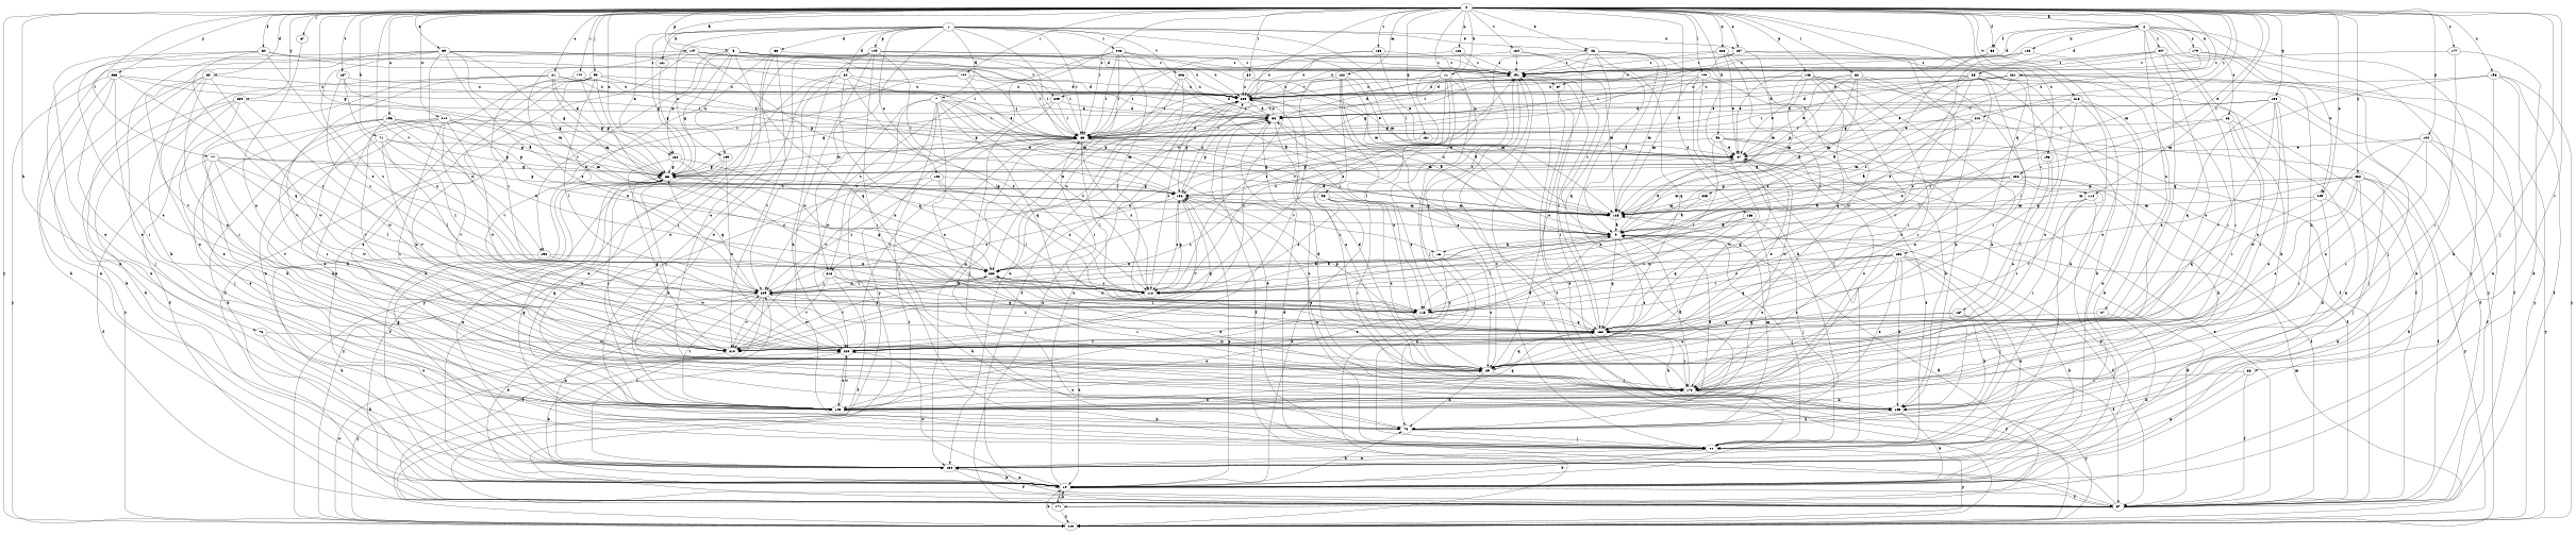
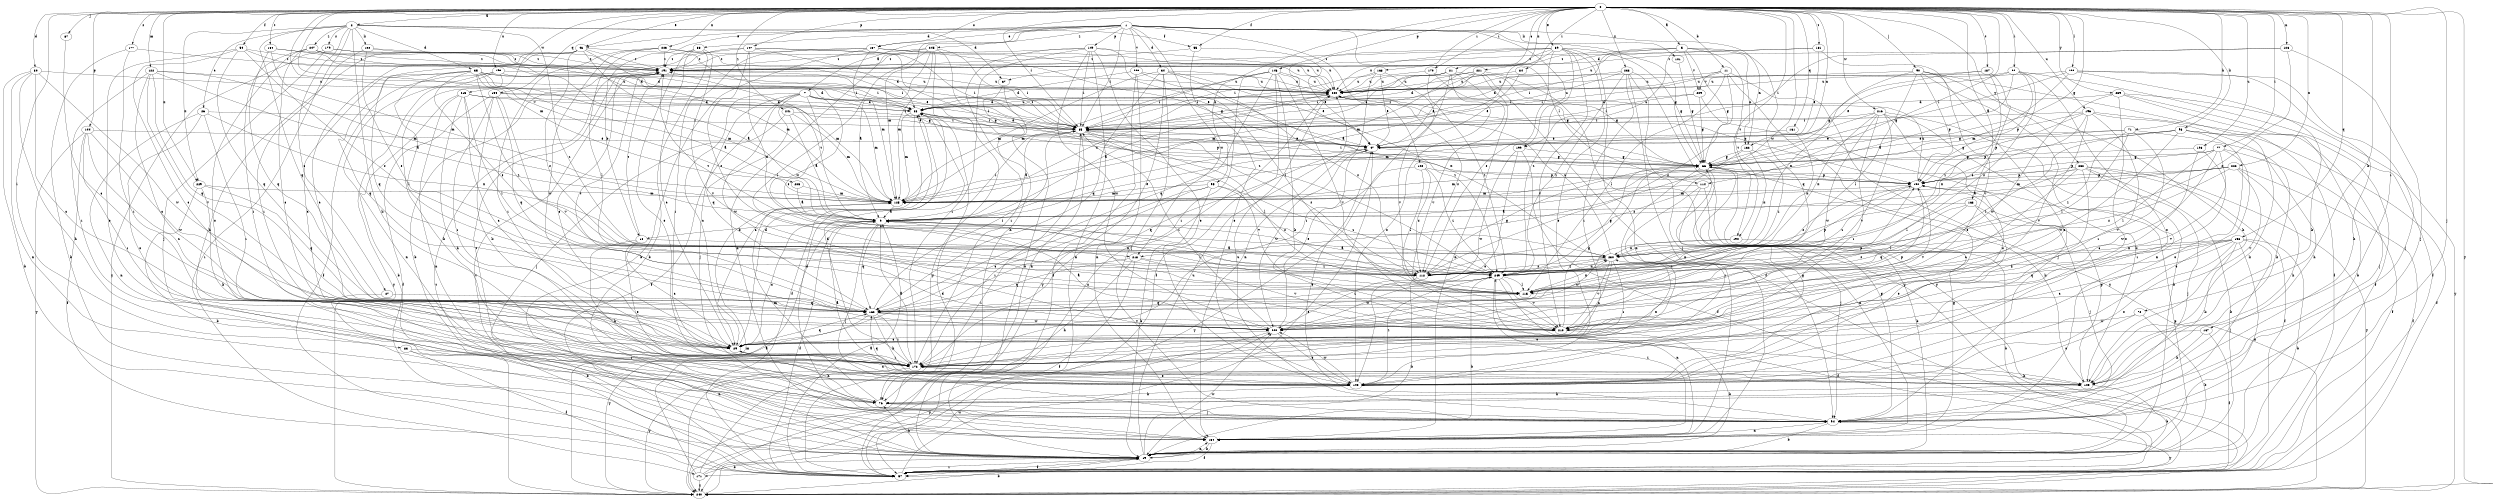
  strict digraph {
    0
    2
    5
    11
    21
    30
    39
    46
    54
    55
    66
    71
    72
    77
    82
    83
    84
    85
    87
    90
    94
    95
    98
    106
    114
    122
    125
    126
    132
    137
    144
    146
    147
    154
    158
    161
    163
    167
    168
    170
    177
-   183
+   183 [label=181]
    184
    187
    190
    193
    196
    198
    205
    215
    216
    218
    221
    222
    223
    229
    232
    233
    239
    240
    241
    26
    27
    35
    37
    102
    105
    162
    171
    179
    247
    249
    199
    191
    209
    38
    n77 [label=112]
    115
    143
    200
    172
    210
    29
    220
    76
    19
    134
    9
    47
    152
    57
    230
    1
    7
    16
    33
    34
    101
    142
    149
    206
    245
    0 -> 2 [label=a]
    0 -> 5 [label=a]
    0 -> 11 [label=b]
    0 -> 21 [label=c]
    0 -> 30 [label=d]
    0 -> 39 [label=e]
    0 -> 46 [label=e]
    0 -> 54 [label=f]
    0 -> 55 [label=f]
    0 -> 66 [label=g]
    0 -> 71 [label=h]
    0 -> 72 [label=h]
    0 -> 77 [label=i]
    0 -> 82 [label=i]
    0 -> 83 [label=i]
    0 -> 84 [label=i]
    0 -> 85 [label=i]
    0 -> 87 [label=j]
    0 -> 90 [label=j]
    0 -> 94 [label=j]
    0 -> 95 [label=k]
    0 -> 98 [label=k]
    0 -> 106 [label=l]
    0 -> 114 [label=l]
    0 -> 122 [label=m]
    0 -> 125 [label=m]
    0 -> 126 [label=n]
    0 -> 132 [label=n]
    0 -> 137 [label=o]
    0 -> 144 [label=p]
    0 -> 146 [label=p]
    0 -> 147 [label=p]
    0 -> 154 [label=q]
    0 -> 158 [label=q]
    0 -> 161 [label=q]
    0 -> 163 [label=a]
    0 -> 167 [label=r]
    0 -> 168 [label=r]
    0 -> 170 [label=r]
    0 -> 177 [label=s]
    0 -> 183 [label=t]
    0 -> 184 [label=t]
    0 -> 187 [label=t]
    0 -> 190 [label=t]
    0 -> 193 [label=u]
    0 -> 196 [label=u]
    0 -> 198 [label=u]
    0 -> 205 [label=v]
    0 -> 215 [label=w]
    0 -> 216 [label=w]
    0 -> 218 [label=w]
    0 -> 221 [label=x]
    0 -> 222 [label=x]
    0 -> 223 [label=x]
    0 -> 229 [label=x]
    0 -> 232 [label=y]
    0 -> 233 [label=y]
    0 -> 239 [label=y]
    0 -> 240 [label=y]
    0 -> 241 [label=z]
    2 -> 55 [label=f]
    2 -> 229 [label=x]
    2 -> 26 [label=c]
    2 -> 27 [label=c]
    2 -> 35 [label=d]
    2 -> 37 [label=d]
    2 -> 102 [label=k]
    2 -> 105 [label=k]
    2 -> 162 [label=q]
    2 -> 171 [label=r]
    2 -> 179 [label=s]
    2 -> 247 [label=z]
    2 -> 249 [label=z]
    5 -> 66 [label=g]
    5 -> 85 [label=i]
    5 -> 132 [label=n]
    5 -> 190 [label=t]
    5 -> 37 [label=d]
    5 -> 162 [label=q]
    5 -> 199 [label=u]
    5 -> 191 [label=t]
    5 -> 209 [label=v]
    11 -> 85 [label=i]
    11 -> 240 [label=y]
    11 -> 209 [label=v]
    11 -> 38 [label=d]
    11 -> n77 [label=s]
    11 -> 115 [label=l]
    11 -> 143 [label=o]
    21 -> 66 [label=g]
    21 -> 85 [label=i]
    21 -> 125 [label=m]
    21 -> 143 [label=o]
    21 -> 200 [label=u]
    21 -> 172 [label=r]
    21 -> 210 [label=v]
    30 -> 200 [label=u]
    30 -> 29 [label=c]
    30 -> 220 [label=w]
    30 -> 76 [label=h]
    30 -> 19 [label=b]
    30 -> 134 [label=n]
    39 -> 66 [label=g]
    39 -> 85 [label=i]
    39 -> 125 [label=m]
    39 -> 249 [label=z]
    39 -> 191 [label=t]
    39 -> n77 [label=s]
    39 -> 143 [label=o]
    39 -> 200 [label=u]
    39 -> 210 [label=v]
    39 -> 134 [label=n]
    39 -> 9 [label=a]
    46 -> 125 [label=m]
    46 -> 162 [label=q]
    46 -> 191 [label=t]
    46 -> n77 [label=s]
    46 -> 29 [label=c]
    46 -> 76 [label=h]
    46 -> 9 [label=a]
    46 -> 47 [label=e]
    54 -> 162 [label=q]
    54 -> 191 [label=t]
    54 -> 38 [label=d]
    54 -> n77 [label=s]
    54 -> 143 [label=o]
    54 -> 29 [label=c]
    55 -> 191 [label=t]
    55 -> 143 [label=o]
    55 -> 47 [label=e]
    66 -> 85 [label=i]
    66 -> 105 [label=k]
    66 -> 172 [label=r]
    66 -> 134 [label=n]
    66 -> 152 [label=p]
    71 -> 66 [label=g]
    71 -> 105 [label=k]
    71 -> 249 [label=z]
    71 -> 115 [label=l]
    71 -> 210 [label=v]
    71 -> 47 [label=e]
    72 -> 143 [label=o]
    72 -> 220 [label=w]
    72 -> 19 [label=b]
    77 -> 66 [label=g]
    77 -> 115 [label=l]
    77 -> 143 [label=o]
    77 -> 210 [label=v]
    77 -> 220 [label=w]
    77 -> 152 [label=p]
    77 -> 57 [label=f]
    82 -> n77 [label=s]
    82 -> 143 [label=o]
    82 -> 200 [label=u]
    82 -> 9 [label=a]
    82 -> 47 [label=e]
    82 -> 152 [label=p]
    82 -> 57 [label=f]
    83 -> 172 [label=r]
    83 -> 134 [label=n]
    83 -> 57 [label=f]
    84 -> 200 [label=u]
    84 -> 47 [label=e]
    85 -> 191 [label=t]
    85 -> 38 [label=d]
    85 -> n77 [label=s]
    85 -> 115 [label=l]
    85 -> 210 [label=v]
    85 -> 76 [label=h]
    85 -> 9 [label=a]
    85 -> 47 [label=e]
    87 -> 29 [label=c]
    90 -> 105 [label=k]
    90 -> 115 [label=l]
    90 -> 143 [label=o]
    90 -> 200 [label=u]
    90 -> 134 [label=n]
    90 -> 152 [label=p]
    90 -> 57 [label=f]
    90 -> 230 [label=x]
    94 -> 66 [label=g]
    94 -> 240 [label=y]
    94 -> 191 [label=t]
    94 -> 38 [label=d]
    94 -> 200 [label=u]
    94 -> 19 [label=b]
    94 -> 134 [label=n]
    94 -> 47 [label=e]
    95 -> 125 [label=m]
    95 -> 249 [label=z]
    95 -> n77 [label=s]
    95 -> 172 [label=r]
    95 -> 29 [label=c]
    95 -> 19 [label=b]
    98 -> 105 [label=k]
    98 -> 115 [label=l]
    98 -> 143 [label=o]
    98 -> 220 [label=w]
    98 -> 47 [label=e]
    98 -> 152 [label=p]
    98 -> 57 [label=f]
    106 -> 66 [label=g]
    106 -> 94 [label=j]
    106 -> 125 [label=m]
    106 -> 105 [label=k]
    106 -> 200 [label=u]
    106 -> 76 [label=h]
    114 -> 94 [label=j]
    114 -> 125 [label=m]
    114 -> 172 [label=r]
    114 -> 19 [label=b]
    122 -> 125 [label=m]
    122 -> 162 [label=q]
    122 -> 200 [label=u]
    122 -> 172 [label=r]
    122 -> 210 [label=v]
    122 -> 29 [label=c]
    122 -> 9 [label=a]
    125 -> 200 [label=u]
    125 -> 9 [label=a]
    126 -> 85 [label=i]
    126 -> 94 [label=j]
    126 -> 191 [label=t]
    126 -> n77 [label=s]
    132 -> 66 [label=g]
    132 -> 249 [label=z]
    132 -> n77 [label=s]
    132 -> 230 [label=x]
    137 -> 66 [label=g]
    137 -> 125 [label=m]
    137 -> 191 [label=t]
    137 -> 200 [label=u]
    137 -> 172 [label=r]
    137 -> 19 [label=b]
    144 -> 240 [label=y]
    144 -> 172 [label=r]
    144 -> 29 [label=c]
    144 -> 220 [label=w]
    144 -> 47 [label=e]
    144 -> 57 [label=f]
    146 -> 85 [label=i]
    146 -> 125 [label=m]
    146 -> 105 [label=k]
    146 -> 162 [label=q]
    146 -> 200 [label=u]
    146 -> 172 [label=r]
    146 -> 210 [label=v]
    146 -> 47 [label=e]
    146 -> 57 [label=f]
    147 -> 85 [label=i]
    147 -> 191 [label=t]
    147 -> 38 [label=d]
    147 -> n77 [label=s]
    147 -> 19 [label=b]
    147 -> 152 [label=p]
    147 -> 230 [label=x]
    154 -> 85 [label=i]
    154 -> 105 [label=k]
    154 -> 162 [label=q]
    154 -> 38 [label=d]
    154 -> 172 [label=r]
    154 -> 210 [label=v]
    154 -> 57 [label=f]
    158 -> 94 [label=j]
    158 -> 105 [label=k]
    158 -> 162 [label=q]
    158 -> n77 [label=s]
    158 -> 115 [label=l]
    158 -> 143 [label=o]
    158 -> 29 [label=c]
    158 -> 19 [label=b]
    158 -> 134 [label=n]
    158 -> 230 [label=x]
    161 -> 47 [label=e]
    161 -> 230 [label=x]
    163 -> 94 [label=j]
    163 -> 162 [label=q]
    163 -> 115 [label=l]
    163 -> 143 [label=o]
    163 -> 9 [label=a]
    167 -> 105 [label=k]
-   167 -> 162 [label=q]
    167 -> 29 [label=c]
    167 -> 57 [label=f]
    168 -> 85 [label=i]
    168 -> 200 [label=u]
    168 -> 210 [label=v]
    168 -> 134 [label=n]
    168 -> 47 [label=e]
    170 -> 66 [label=g]
    170 -> 249 [label=z]
    170 -> 200 [label=u]
    177 -> 191 [label=t]
    177 -> 172 [label=r]
    177 -> 19 [label=b]
    183 -> 191 [label=t]
    183 -> 200 [label=u]
    183 -> 210 [label=v]
    183 -> 47 [label=e]
    184 -> 85 [label=i]
    184 -> 125 [label=m]
    184 -> 162 [label=q]
    184 -> 191 [label=t]
    187 -> 66 [label=g]
    187 -> 249 [label=z]
    187 -> n77 [label=s]
    187 -> 200 [label=u]
    190 -> 220 [label=w]
    190 -> 19 [label=b]
    190 -> 230 [label=x]
    193 -> 125 [label=m]
    193 -> 240 [label=y]
    193 -> 200 [label=u]
    193 -> 76 [label=h]
    193 -> 134 [label=n]
    193 -> 57 [label=f]
    196 -> 66 [label=g]
    196 -> 85 [label=i]
    196 -> 94 [label=j]
    196 -> 172 [label=r]
    196 -> 210 [label=v]
    196 -> 76 [label=h]
    196 -> 152 [label=p]
    196 -> 230 [label=x]
    198 -> 66 [label=g]
    198 -> 172 [label=r]
    198 -> 29 [label=c]
    205 -> 125 [label=m]
    205 -> 9 [label=a]
    215 -> 38 [label=d]
    215 -> 115 [label=l]
    215 -> 29 [label=c]
    215 -> 76 [label=h]
    215 -> 19 [label=b]
    215 -> 134 [label=n]
    215 -> 47 [label=e]
    216 -> 85 [label=i]
    216 -> 125 [label=m]
    216 -> 105 [label=k]
    216 -> 143 [label=o]
    216 -> 172 [label=r]
    216 -> 210 [label=v]
    216 -> 220 [label=w]
    216 -> 19 [label=b]
    216 -> 230 [label=x]
    218 -> 162 [label=q]
    218 -> 249 [label=z]
    218 -> 210 [label=v]
    218 -> 76 [label=h]
    218 -> 57 [label=f]
    221 -> 85 [label=i]
    221 -> 240 [label=y]
    221 -> 38 [label=d]
    221 -> 200 [label=u]
    221 -> 134 [label=n]
    221 -> 47 [label=e]
    221 -> 57 [label=f]
    222 -> 125 [label=m]
    222 -> 105 [label=k]
    222 -> n77 [label=s]
    222 -> 210 [label=v]
    222 -> 9 [label=a]
    222 -> 152 [label=p]
    222 -> 57 [label=f]
    223 -> 191 [label=t]
    223 -> 115 [label=l]
    223 -> 200 [label=u]
    223 -> 172 [label=r]
    223 -> 220 [label=w]
    223 -> 47 [label=e]
    229 -> 125 [label=m]
    229 -> 105 [label=k]
    229 -> 162 [label=q]
    229 -> 19 [label=b]
    232 -> 94 [label=j]
    232 -> 125 [label=m]
    232 -> 240 [label=y]
    232 -> 115 [label=l]
    232 -> 172 [label=r]
    232 -> 29 [label=c]
    232 -> 19 [label=b]
    232 -> 152 [label=p]
    232 -> 57 [label=f]
    233 -> 85 [label=i]
    233 -> 94 [label=j]
    233 -> 240 [label=y]
    233 -> 249 [label=z]
    233 -> 200 [label=u]
    233 -> 172 [label=r]
    233 -> 134 [label=n]
    239 -> 240 [label=y]
    239 -> 38 [label=d]
    239 -> 143 [label=o]
    239 -> 220 [label=w]
    239 -> 19 [label=b]
    239 -> 57 [label=f]
    240 -> 125 [label=m]
    240 -> 191 [label=t]
    240 -> 220 [label=w]
    240 -> 19 [label=b]
    241 -> 85 [label=i]
    241 -> 94 [label=j]
    241 -> 125 [label=m]
    241 -> 9 [label=a]
    26 -> 85 [label=i]
    26 -> 143 [label=o]
    26 -> 172 [label=r]
    26 -> 134 [label=n]
    26 -> 230 [label=x]
    27 -> 162 [label=q]
    27 -> 19 [label=b]
    35 -> 66 [label=g]
    35 -> 125 [label=m]
    35 -> 162 [label=q]
    35 -> 249 [label=z]
    35 -> 38 [label=d]
    35 -> n77 [label=s]
    35 -> 115 [label=l]
    35 -> 200 [label=u]
    35 -> 29 [label=c]
    35 -> 9 [label=a]
    37 -> 172 [label=r]
    37 -> 19 [label=b]
    102 -> 191 [label=t]
    102 -> n77 [label=s]
    102 -> 200 [label=u]
    102 -> 172 [label=r]
    105 -> 76 [label=h]
    105 -> 19 [label=b]
    105 -> 152 [label=p]
    162 -> 85 [label=i]
    162 -> 240 [label=y]
    162 -> 105 [label=k]
    162 -> 249 [label=z]
    162 -> 191 [label=t]
    162 -> 172 [label=r]
    162 -> 210 [label=v]
    162 -> 220 [label=w]
    162 -> 152 [label=p]
    171 -> 85 [label=i]
    171 -> 240 [label=y]
    171 -> 200 [label=u]
    171 -> 19 [label=b]
    171 -> 9 [label=a]
    179 -> 85 [label=i]
    179 -> 94 [label=j]
    179 -> 240 [label=y]
    179 -> 191 [label=t]
    247 -> 85 [label=i]
    247 -> 191 [label=t]
    247 -> 38 [label=d]
    247 -> 143 [label=o]
    247 -> 172 [label=r]
    247 -> 29 [label=c]
    249 -> 66 [label=g]
    249 -> 115 [label=l]
    249 -> 210 [label=v]
    249 -> 220 [label=w]
    249 -> 19 [label=b]
    249 -> 134 [label=n]
    249 -> 9 [label=a]
    249 -> 57 [label=f]
    249 -> 230 [label=x]
    199 -> 66 [label=g]
    199 -> 143 [label=o]
    199 -> 220 [label=w]
    199 -> 57 [label=f]
    191 -> 200 [label=u]
    191 -> 29 [label=c]
    209 -> 66 [label=g]
    209 -> 85 [label=i]
    209 -> 94 [label=j]
    209 -> 38 [label=d]
    38 -> 85 [label=i]
    38 -> 125 [label=m]
    38 -> 200 [label=u]
    38 -> 29 [label=c]
    38 -> 152 [label=p]
    38 -> 57 [label=f]
    n77 -> 66 [label=g]
    n77 -> 19 [label=b]
    n77 -> 9 [label=a]
    n77 -> 152 [label=p]
    115 -> 162 [label=q]
    115 -> 230 [label=x]
    143 -> 66 [label=g]
    143 -> 162 [label=q]
    143 -> 249 [label=z]
    143 -> 29 [label=c]
    143 -> 220 [label=w]
    143 -> 76 [label=h]
    143 -> 9 [label=a]
    200 -> 38 [label=d]
    200 -> n77 [label=s]
    200 -> 9 [label=a]
    200 -> 152 [label=p]
    172 -> 240 [label=y]
    172 -> 105 [label=k]
    172 -> 38 [label=d]
    172 -> 143 [label=o]
    172 -> 9 [label=a]
    172 -> 230 [label=x]
    210 -> 66 [label=g]
    210 -> 19 [label=b]
    29 -> 162 [label=q]
    29 -> 38 [label=d]
    29 -> 172 [label=r]
    29 -> 76 [label=h]
    220 -> 85 [label=i]
    220 -> 240 [label=y]
    220 -> 143 [label=o]
    220 -> 29 [label=c]
    220 -> 9 [label=a]
    220 -> 47 [label=e]
    220 -> 152 [label=p]
    76 -> 94 [label=j]
    76 -> 125 [label=m]
    19 -> 171 [label=r]
    19 -> 200 [label=u]
    19 -> 220 [label=w]
    19 -> 76 [label=h]
    19 -> 134 [label=n]
    19 -> 152 [label=p]
    19 -> 57 [label=f]
    134 -> 66 [label=g]
    134 -> 249 [label=z]
    134 -> 19 [label=b]
    134 -> 57 [label=f]
    9 -> 85 [label=i]
    9 -> 94 [label=j]
    9 -> 162 [label=q]
    9 -> 191 [label=t]
    9 -> 115 [label=l]
    9 -> 29 [label=c]
    9 -> 47 [label=e]
    9 -> 57 [label=f]
    9 -> 16 [label=b]
    47 -> 66 [label=g]
    47 -> 162 [label=q]
    47 -> 220 [label=w]
    152 -> 125 [label=m]
    152 -> 249 [label=z]
    152 -> n77 [label=s]
    152 -> 200 [label=u]
    152 -> 210 [label=v]
    57 -> 191 [label=t]
    57 -> 38 [label=d]
    57 -> 9 [label=a]
    57 -> 47 [label=e]
    230 -> 249 [label=z]
    230 -> 191 [label=t]
    230 -> n77 [label=s]
    230 -> 200 [label=u]
    230 -> 172 [label=r]
    230 -> 210 [label=v]
    230 -> 29 [label=c]
    1 -> 46 [label=e]
    1 -> 66 [label=g]
    1 -> 85 [label=i]
    1 -> 114 [label=l]
    1 -> 125 [label=m]
    1 -> 132 [label=n]
    1 -> 137 [label=o]
    1 -> 218 [label=w]
    1 -> 199 [label=u]
    1 -> 7 [label=a]
    1 -> 16 [label=b]
    1 -> 33 [label=d]
    1 -> 34 [label=d]
    1 -> 101 [label=k]
    1 -> 142 [label=o]
    1 -> 149 [label=p]
    1 -> 206 [label=v]
    1 -> 245 [label=z]
    7 -> 85 [label=i]
    7 -> 94 [label=j]
    7 -> 125 [label=m]
    7 -> 218 [label=w]
    7 -> 162 [label=q]
    7 -> 38 [label=d]
    7 -> n77 [label=s]
    7 -> 29 [label=c]
    7 -> 220 [label=w]
    7 -> 57 [label=f]
    16 -> 191 [label=t]
    16 -> 143 [label=o]
    16 -> 29 [label=c]
    16 -> 76 [label=h]
    16 -> 230 [label=x]
    33 -> 191 [label=t]
    33 -> 143 [label=o]
    33 -> 210 [label=v]
    33 -> 29 [label=c]
    33 -> 19 [label=b]
    34 -> 94 [label=j]
    34 -> 125 [label=m]
    34 -> 240 [label=y]
    34 -> 162 [label=q]
    34 -> 249 [label=z]
    34 -> n77 [label=s]
    34 -> 200 [label=u]
    101 -> 66 [label=g]
    142 -> 240 [label=y]
    142 -> 249 [label=z]
    142 -> n77 [label=s]
    142 -> 115 [label=l]
    142 -> 152 [label=p]
    149 -> 85 [label=i]
    149 -> 191 [label=t]
    149 -> 115 [label=l]
    149 -> 143 [label=o]
    149 -> 200 [label=u]
    149 -> 172 [label=r]
    149 -> 220 [label=w]
    149 -> 76 [label=h]
    149 -> 19 [label=n]
    206 -> 38 [label=d]
    206 -> 200 [label=u]
    206 -> 134 [label=n]
    206 -> 57 [label=f]
    206 -> 230 [label=x]
    245 -> 85 [label=i]
    245 -> 125 [label=m]
    245 -> 240 [label=y]
    245 -> 249 [label=z]
    245 -> 191 [label=t]
    245 -> 115 [label=l]
    245 -> 134 [label=n]
    245 -> 9 [label=a]
  }
